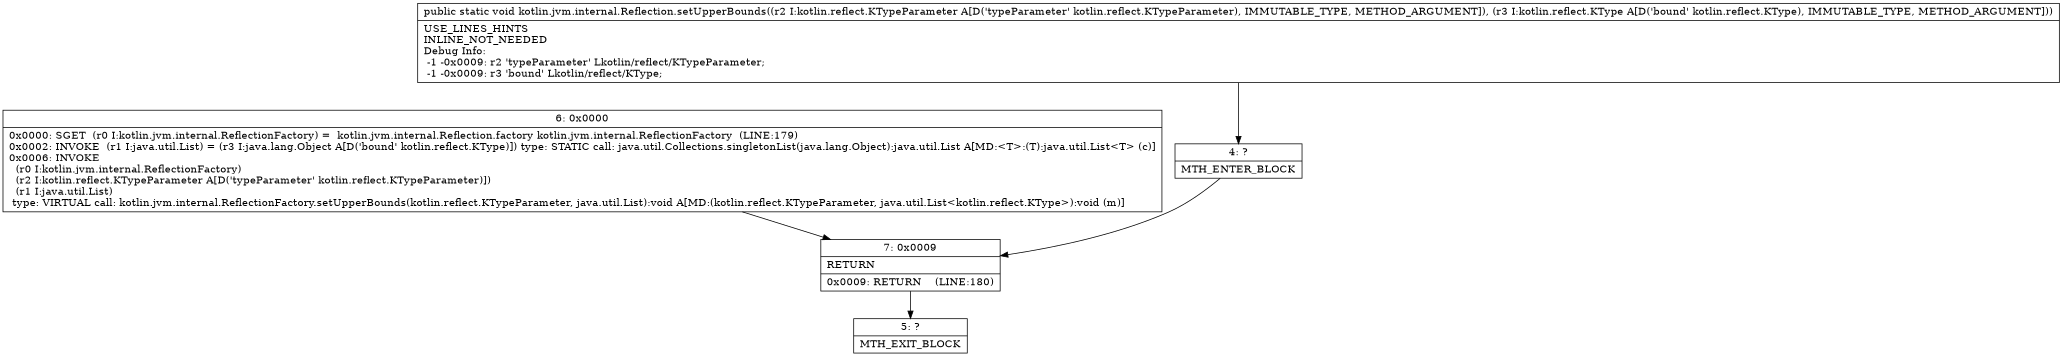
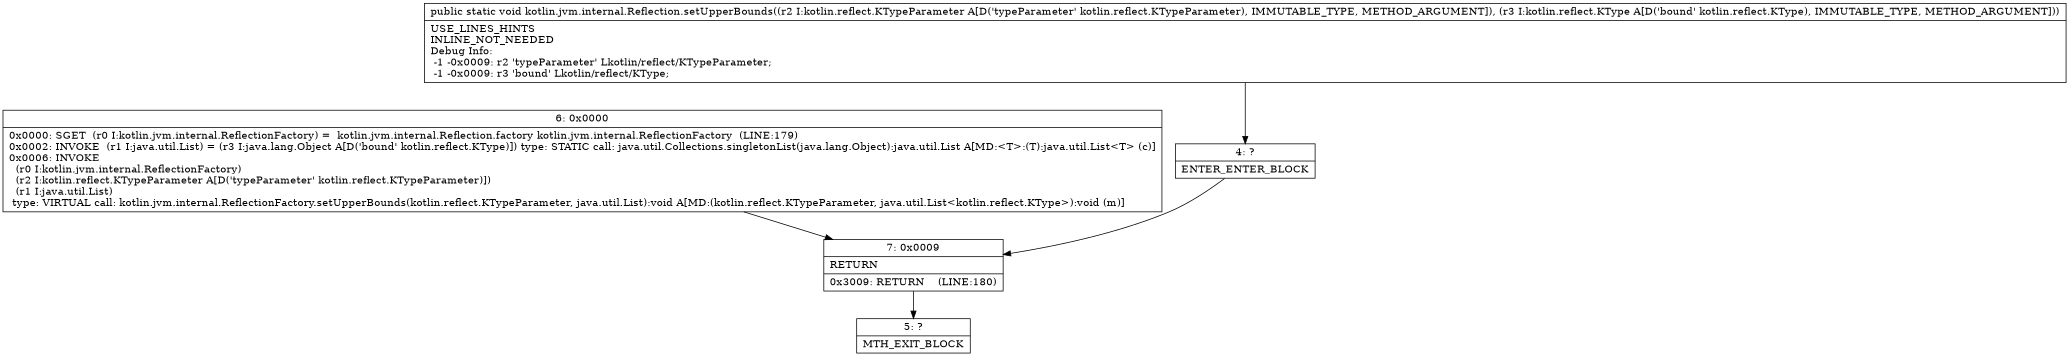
  digraph {
    node [shape=record]
-   n1 [label="{4\:\ ?|MTH_ENTER_BLOCK\l}"]
-   n2 [label="{7\:\ 0x0009|RETURN\l|0x0009: RETURN    (LINE:180)\l}"]
+   n1 [label="{4\:\ ?|ENTER_ENTER_BLOCK\l}"]
+   n2 [label="{7\:\ 0x0009|RETURN\l|0x3009: RETURN    (LINE:180)\l}"]
    n3 [label="{6\:\ 0x0000|0x0000: SGET  (r0 I:kotlin.jvm.internal.ReflectionFactory) =  kotlin.jvm.internal.Reflection.factory kotlin.jvm.internal.ReflectionFactory  (LINE:179)\l0x0002: INVOKE  (r1 I:java.util.List) = (r3 I:java.lang.Object A[D('bound' kotlin.reflect.KType)]) type: STATIC call: java.util.Collections.singletonList(java.lang.Object):java.util.List A[MD:\<T\>:(T):java.util.List\<T\> (c)]\l0x0006: INVOKE  \l  (r0 I:kotlin.jvm.internal.ReflectionFactory)\l  (r2 I:kotlin.reflect.KTypeParameter A[D('typeParameter' kotlin.reflect.KTypeParameter)])\l  (r1 I:java.util.List)\l type: VIRTUAL call: kotlin.jvm.internal.ReflectionFactory.setUpperBounds(kotlin.reflect.KTypeParameter, java.util.List):void A[MD:(kotlin.reflect.KTypeParameter, java.util.List\<kotlin.reflect.KType\>):void (m)]\l}"]
    n4 [label="{5\:\ ?|MTH_EXIT_BLOCK\l}"]
    n5 [label="{public static void kotlin.jvm.internal.Reflection.setUpperBounds((r2 I:kotlin.reflect.KTypeParameter A[D('typeParameter' kotlin.reflect.KTypeParameter), IMMUTABLE_TYPE, METHOD_ARGUMENT]), (r3 I:kotlin.reflect.KType A[D('bound' kotlin.reflect.KType), IMMUTABLE_TYPE, METHOD_ARGUMENT]))  | USE_LINES_HINTS\lINLINE_NOT_NEEDED\lDebug Info:\l  \-1 \-0x0009: r2 'typeParameter' Lkotlin\/reflect\/KTypeParameter;\l  \-1 \-0x0009: r3 'bound' Lkotlin\/reflect\/KType;\l}"]
    n1 -> n2
    n2 -> n4
    n3 -> n2
    n5 -> n1
  }
